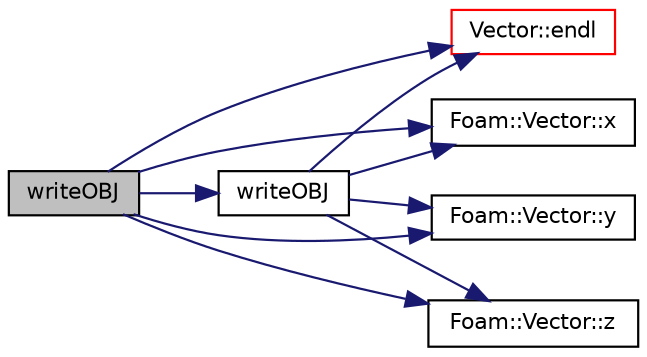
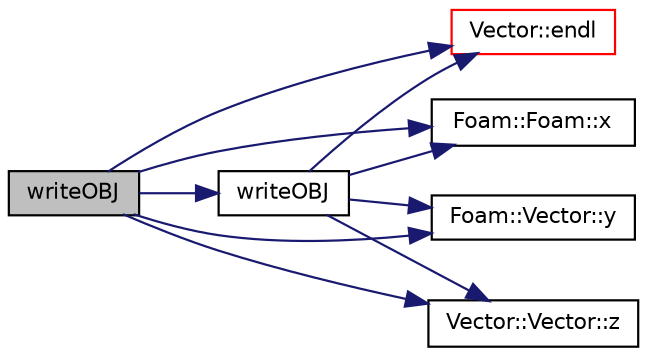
  digraph {
    rankdir=LR
    node [color=black fontname=Helvetica fontsize=10 shape=record]
    edge [color=midnightblue fontname=Helvetica fontsize=10 labelfontname=Helvetica labelfontsize=10 style=solid]
    n1 [fillcolor=grey75 fontcolor=black height=0.2 label=writeOBJ style=filled width=0.4]
    n2 [color=red height=0.2 label="Vector::endl" width=0.4]
    n3 [height=0.2 label=writeOBJ width=0.4]
-   n4 [height=0.2 label="Foam::Vector::x" width=0.4]
+   n4 [height=0.2 label="Foam::Foam::x" width=0.4]
    n5 [height=0.2 label="Foam::Vector::y" width=0.4]
-   n6 [height=0.2 label="Foam::Vector::z" width=0.4]
+   n6 [height=0.2 label="Vector::Vector::z" width=0.4]
    n1 -> n2
    n1 -> n3
    n1 -> n4
    n1 -> n5
    n1 -> n6
    n3 -> n2
    n3 -> n4
    n3 -> n5
    n3 -> n6
  }
